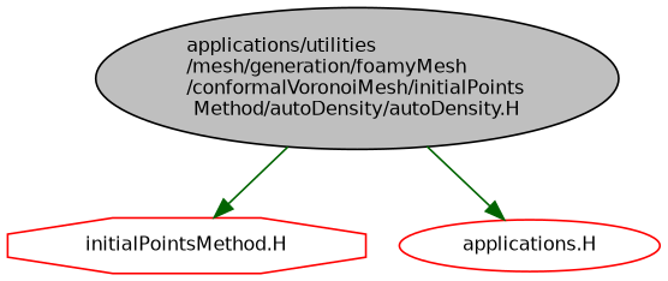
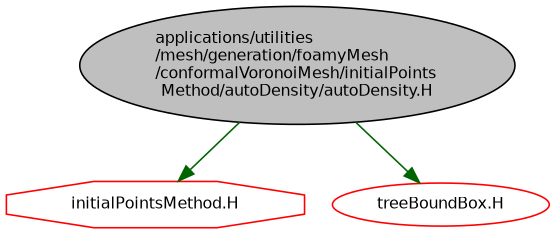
  digraph {
    fontname="DejaVu Sans"
    node [color=red fontname="DejaVu Sans" fontsize=10 shape=ellipse]
    edge [color=darkgreen fontname="DejaVu Sans" fontsize=10 labelfontname=Helvetica labelfontsize=10 style=solid]
    n1 [color=black fillcolor=grey75 fontcolor=black height=0.2 label="applications/utilities\l/mesh/generation/foamyMesh\l/conformalVoronoiMesh/initialPoints\lMethod/autoDensity/autoDensity.H" style=filled width=0.4]
    n2 [height=0.2 label="initialPointsMethod.H" shape=octagon width=0.4]
-   n3 [height=0.2 label="applications.H" width=0.4]
+   n3 [height=0.2 label="treeBoundBox.H" width=0.4]
    n1 -> n2
    n1 -> n3
  }
